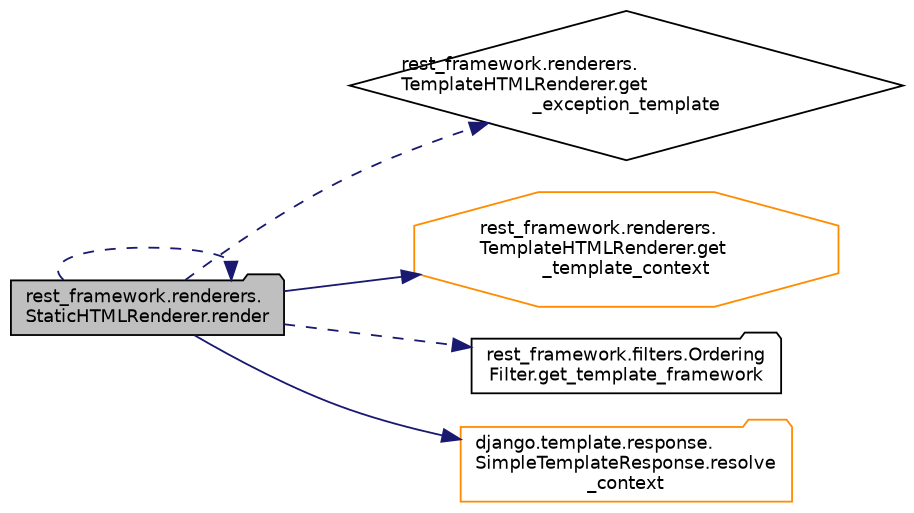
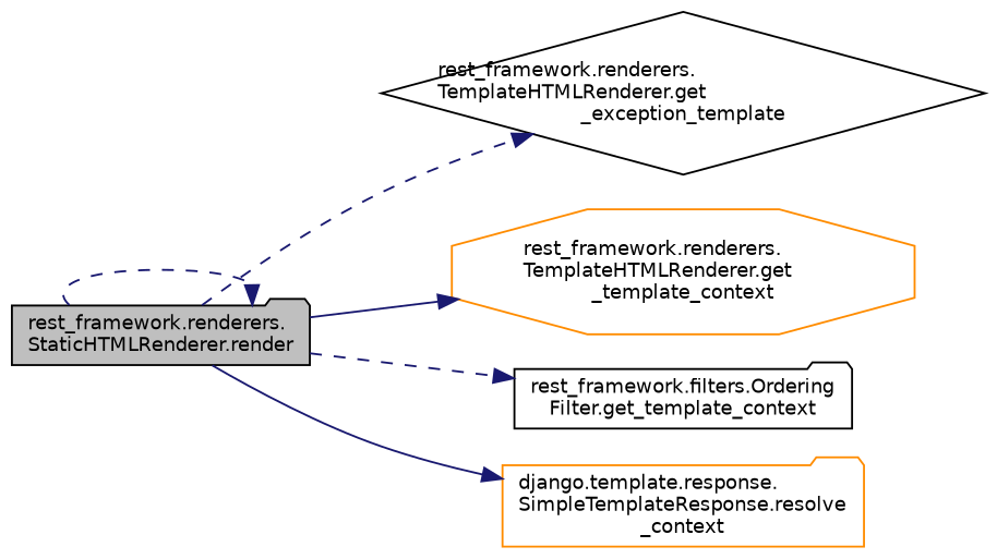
  digraph {
    rankdir=LR
    node [color=black fillcolor=white fontname=Helvetica fontsize=10 shape=folder style=filled]
    edge [color=midnightblue fontname=Helvetica fontsize=10 labelfontname=Helvetica labelfontsize=10 style=dashed]
    n1 [fillcolor=grey75 fontcolor=black height=0.2 label="rest_framework.renderers.\lStaticHTMLRenderer.render" width=0.4]
    n2 [height=0.2 label="rest_framework.renderers.\lTemplateHTMLRenderer.get\l_exception_template" shape=diamond width=0.4]
    n3 [color=darkorange height=0.2 label="rest_framework.renderers.\lTemplateHTMLRenderer.get\l_template_context" shape=octagon width=0.4]
-   n4 [height=0.2 label="rest_framework.filters.Ordering\lFilter.get_template_framework" width=0.4]
+   n4 [height=0.2 label="rest_framework.filters.Ordering\lFilter.get_template_context" width=0.4]
    n5 [color=darkorange height=0.2 label="django.template.response.\lSimpleTemplateResponse.resolve\l_context" width=0.4]
    n1 -> n1
    n1 -> n2
    n1 -> n3 [style=solid]
    n1 -> n4
    n1 -> n5 [style=solid]
  }
